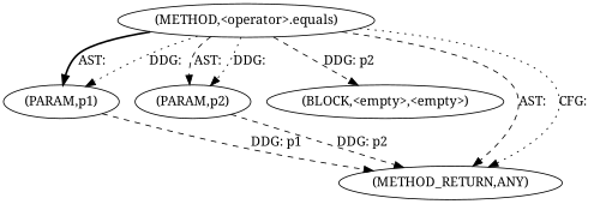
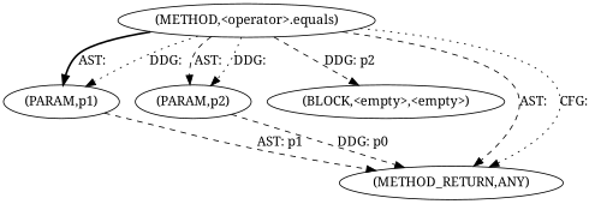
  digraph {
    fontname="Noto Serif"
    node [fontname="Noto Serif"]
    edge [fontname="Noto Serif" style=dashed]
    n1 [label=<(METHOD,&lt;operator&gt;.equals)>]
    n2 [label=<(PARAM,p1)>]
    n3 [label=<(PARAM,p2)>]
    n4 [label=<(BLOCK,&lt;empty&gt;,&lt;empty&gt;)>]
    n5 [label=<(METHOD_RETURN,ANY)>]
    n1 -> n2 [label="AST: " style=bold]
    n1 -> n2 [label="DDG: " style=dotted]
    n1 -> n3 [label="AST: "]
    n1 -> n3 [label="DDG: " style=dotted]
    n1 -> n4 [label="DDG: p2"]
    n1 -> n5 [label="AST: "]
    n1 -> n5 [label="CFG: " style=dotted]
-   n2 -> n5 [label="DDG: p1"]
-   n3 -> n5 [label="DDG: p2"]
+   n2 -> n5 [label="AST: p1"]
+   n3 -> n5 [label="DDG: p0"]
  }
